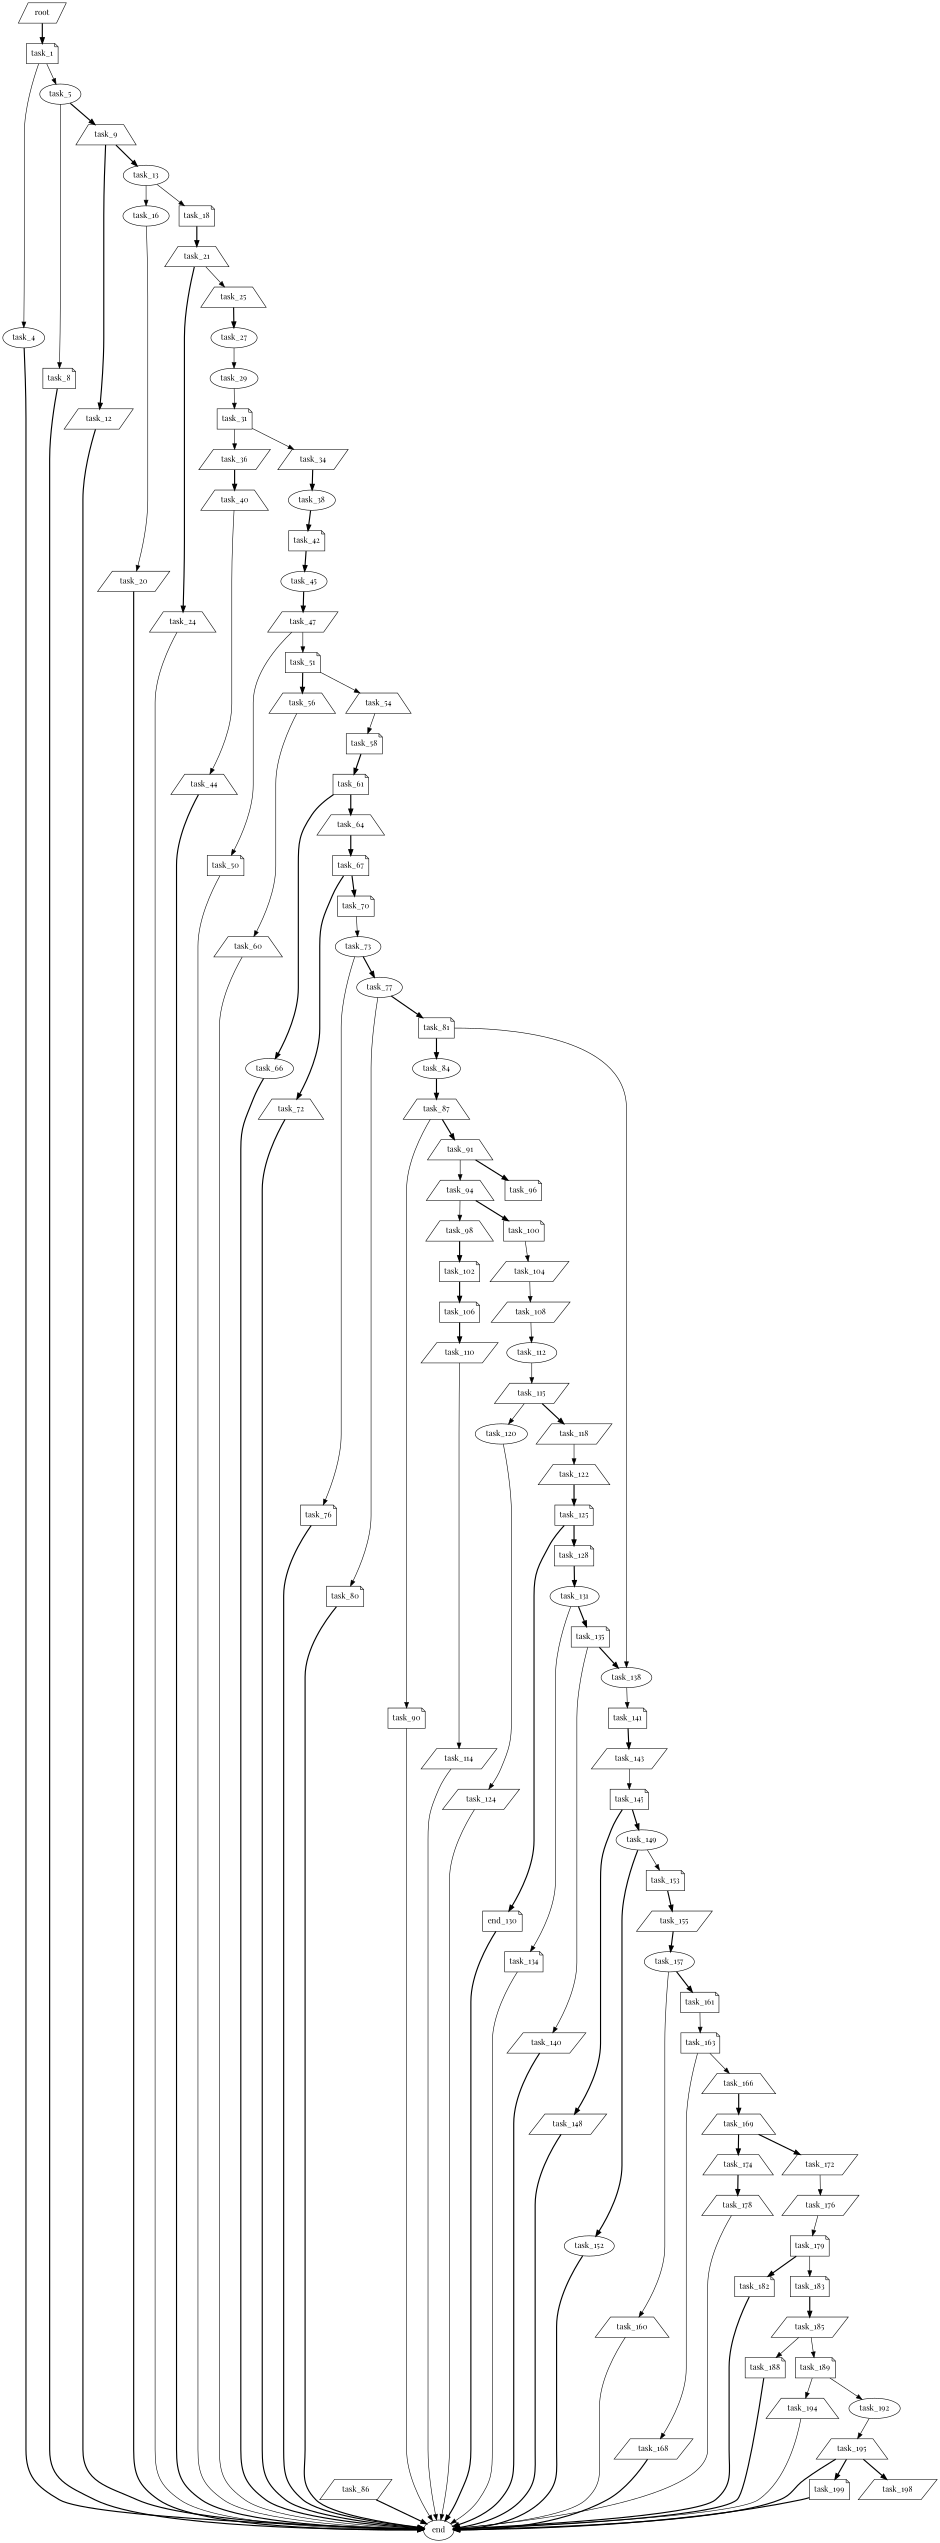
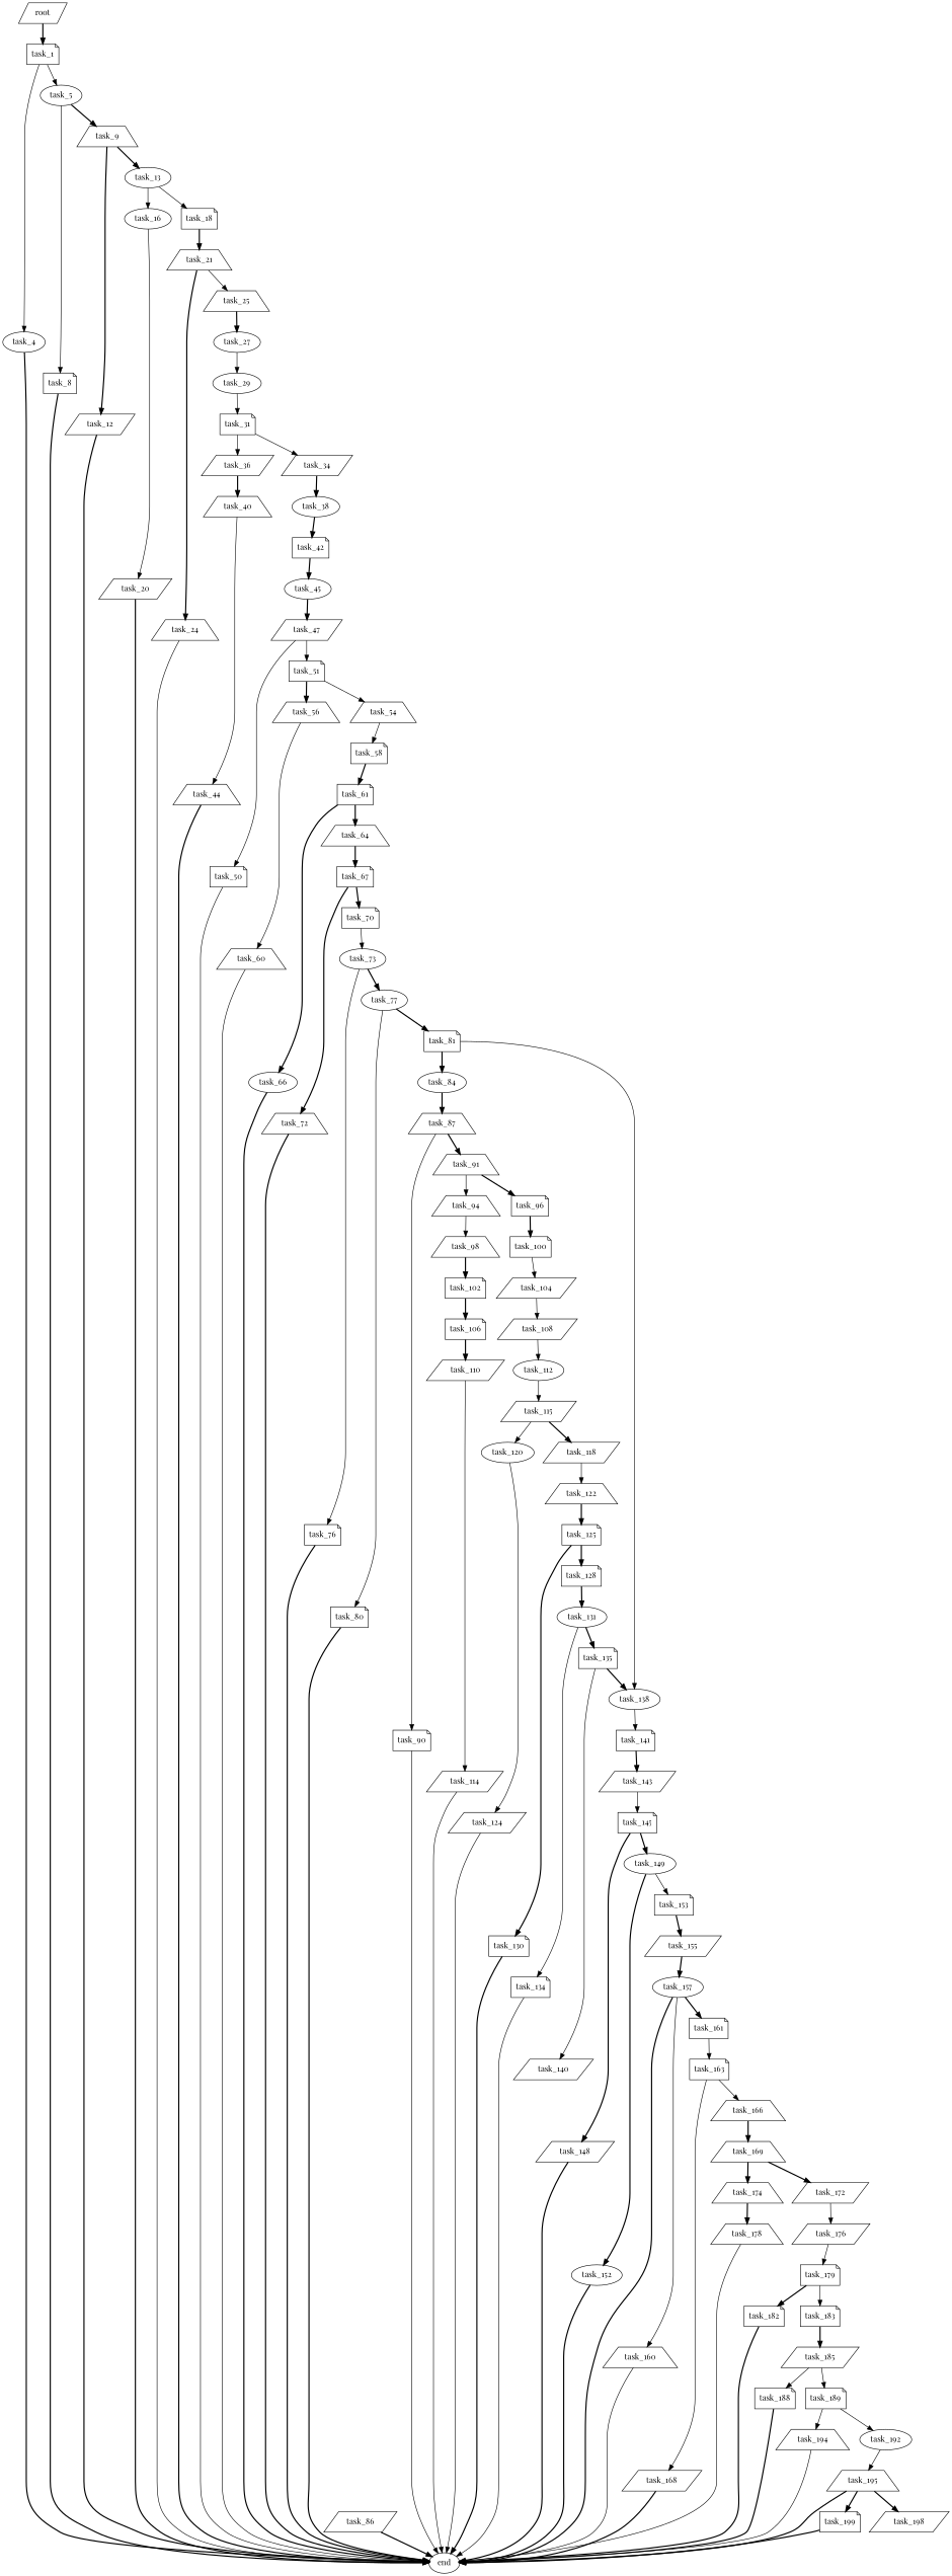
  digraph {
    fontname="Playfair Display"
    node [fontname="Playfair Display" shape=note]
    edge [fontname="Playfair Display" style=bold]
    root [shape=parallelogram]
    task_1
    task_4 [shape=ellipse]
    task_5 [shape=ellipse]
    end [shape=ellipse]
    task_8
    task_9 [shape=trapezium]
    task_12 [shape=parallelogram]
    task_13 [shape=ellipse]
    task_16 [shape=ellipse]
    task_18
    task_20 [shape=parallelogram]
    task_21 [shape=trapezium]
    task_24 [shape=trapezium]
    task_25 [shape=trapezium]
    task_27 [shape=ellipse]
    task_29 [shape=ellipse]
    task_31
    task_34 [shape=parallelogram]
    task_36 [shape=parallelogram]
    task_38 [shape=ellipse]
    task_40 [shape=trapezium]
    task_42
    task_44 [shape=trapezium]
    task_45 [shape=ellipse]
    task_47 [shape=parallelogram]
    task_50
    task_51
    task_54 [shape=trapezium]
    task_56 [shape=trapezium]
    task_58
    task_60 [shape=trapezium]
    task_61
    task_64 [shape=trapezium]
    task_66 [shape=ellipse]
    task_67
    task_70
    task_72 [shape=trapezium]
    task_73 [shape=ellipse]
    task_76
    task_77 [shape=ellipse]
    task_80
    task_81
    task_84 [shape=ellipse]
    task_138 [shape=ellipse]
    task_87 [shape=trapezium]
    task_86 [shape=parallelogram]
    task_90
    task_91 [shape=trapezium]
    task_94 [shape=trapezium]
    task_96
    task_98 [shape=trapezium]
    task_100
    task_102
    task_104 [shape=parallelogram]
    task_106
    task_108 [shape=parallelogram]
    task_110 [shape=parallelogram]
    task_112 [shape=ellipse]
    task_114 [shape=parallelogram]
    task_115 [shape=parallelogram]
    task_118 [shape=parallelogram]
    task_120 [shape=ellipse]
    task_122 [shape=trapezium]
    task_124 [shape=parallelogram]
    task_125
    task_128
-   task_130 [label=end_130]
+   task_130
    task_131 [shape=ellipse]
    task_134
    task_135
    task_140 [shape=parallelogram]
    task_141
    task_143 [shape=parallelogram]
    task_145
    task_148 [shape=parallelogram]
    task_149 [shape=ellipse]
    task_152 [shape=ellipse]
    task_153
    task_155 [shape=parallelogram]
    task_157 [shape=ellipse]
    task_160 [shape=trapezium]
    task_161
    task_163
    task_166 [shape=trapezium]
    task_168 [shape=parallelogram]
    task_169 [shape=trapezium]
    task_172 [shape=parallelogram]
    task_174 [shape=trapezium]
    task_176 [shape=parallelogram]
    task_178 [shape=trapezium]
    task_179
    task_182
    task_183
    task_185 [shape=parallelogram]
    task_188
    task_189
    task_192 [shape=ellipse]
    task_194 [shape=trapezium]
    task_195 [shape=trapezium]
    task_198 [shape=parallelogram]
    task_199
    root -> task_1
    task_1 -> task_4 [style=solid]
    task_1 -> task_5 [style=solid]
    task_4 -> end
    task_5 -> task_8 [style=solid]
    task_5 -> task_9
    task_8 -> end
    task_9 -> task_12
    task_9 -> task_13
    task_12 -> end
    task_13 -> task_16 [style=solid]
    task_13 -> task_18 [style=solid]
    task_16 -> task_20 [style=solid]
    task_18 -> task_21
    task_20 -> end
    task_21 -> task_24
    task_21 -> task_25 [style=solid]
    task_24 -> end [style=solid]
    task_25 -> task_27
    task_27 -> task_29 [style=solid]
    task_29 -> task_31 [style=solid]
    task_31 -> task_34 [style=solid]
    task_31 -> task_36 [style=solid]
    task_34 -> task_38
    task_36 -> task_40
    task_38 -> task_42
    task_40 -> task_44 [style=solid]
    task_42 -> task_45
    task_44 -> end
    task_45 -> task_47
    task_47 -> task_50 [style=solid]
    task_47 -> task_51 [style=solid]
    task_50 -> end [style=solid]
    task_51 -> task_54 [style=solid]
    task_51 -> task_56
    task_54 -> task_58 [style=solid]
    task_56 -> task_60 [style=solid]
    task_58 -> task_61
    task_60 -> end [style=solid]
    task_61 -> task_64
    task_61 -> task_66
    task_64 -> task_67
    task_66 -> end
    task_67 -> task_70
    task_67 -> task_72
    task_70 -> task_73 [style=solid]
    task_72 -> end
    task_73 -> task_76 [style=solid]
    task_73 -> task_77
    task_76 -> end
    task_77 -> task_80 [style=solid]
    task_77 -> task_81
    task_80 -> end
    task_81 -> task_84
    task_81 -> task_138 [style=solid]
    task_84 -> task_87
    task_138 -> task_141 [style=solid]
    task_87 -> task_90 [style=solid]
    task_87 -> task_91
    task_86 -> end
    task_90 -> end [style=solid]
    task_91 -> task_94 [style=solid]
    task_91 -> task_96
    task_94 -> task_98 [style=solid]
-   task_94 -> task_100
+   task_96 -> task_100
    task_98 -> task_102
    task_100 -> task_104 [style=solid]
    task_102 -> task_106
    task_104 -> task_108 [style=solid]
    task_106 -> task_110
    task_108 -> task_112 [style=solid]
    task_110 -> task_114 [style=solid]
    task_112 -> task_115 [style=solid]
    task_114 -> end [style=solid]
    task_115 -> task_118
    task_115 -> task_120 [style=solid]
    task_118 -> task_122 [style=solid]
    task_120 -> task_124 [style=solid]
    task_122 -> task_125
    task_124 -> end [style=solid]
    task_125 -> task_128
    task_125 -> task_130
    task_128 -> task_131
    task_130 -> end
    task_131 -> task_134 [style=solid]
    task_131 -> task_135
    task_134 -> end [style=solid]
    task_135 -> task_138
    task_135 -> task_140 [style=solid]
-   task_140 -> end
+   task_157 -> end
    task_141 -> task_143
    task_143 -> task_145 [style=solid]
    task_145 -> task_148
    task_145 -> task_149
    task_148 -> end
    task_149 -> task_152
    task_149 -> task_153 [style=solid]
    task_152 -> end
    task_153 -> task_155
    task_155 -> task_157
    task_157 -> task_160 [style=solid]
    task_157 -> task_161
    task_160 -> end [style=solid]
    task_161 -> task_163 [style=solid]
    task_163 -> task_166 [style=solid]
    task_163 -> task_168 [style=solid]
    task_166 -> task_169
    task_168 -> end
    task_169 -> task_172
    task_169 -> task_174
    task_172 -> task_176 [style=solid]
    task_174 -> task_178
    task_176 -> task_179 [style=solid]
    task_178 -> end [style=solid]
    task_179 -> task_182
    task_179 -> task_183 [style=solid]
    task_182 -> end
    task_183 -> task_185
    task_185 -> task_188 [style=solid]
    task_185 -> task_189 [style=solid]
    task_188 -> end
    task_189 -> task_192 [style=solid]
    task_189 -> task_194 [style=solid]
    task_192 -> task_195 [style=solid]
    task_194 -> end [style=solid]
    task_195 -> end
    task_195 -> task_198
    task_195 -> task_199
    task_199 -> end
  }
